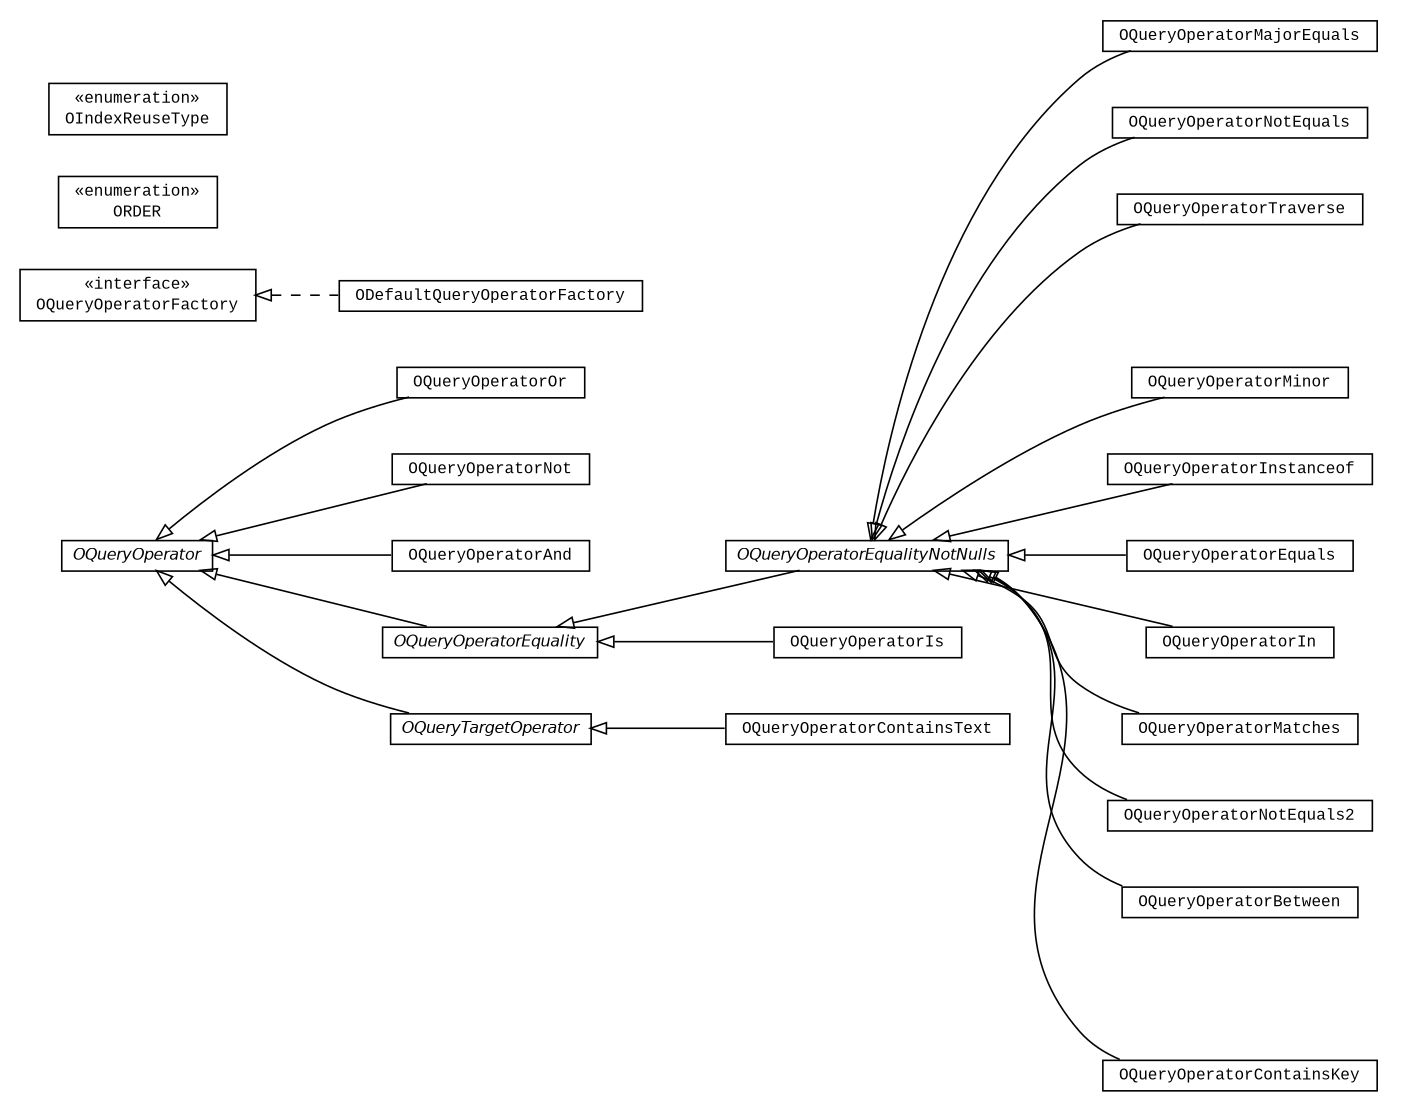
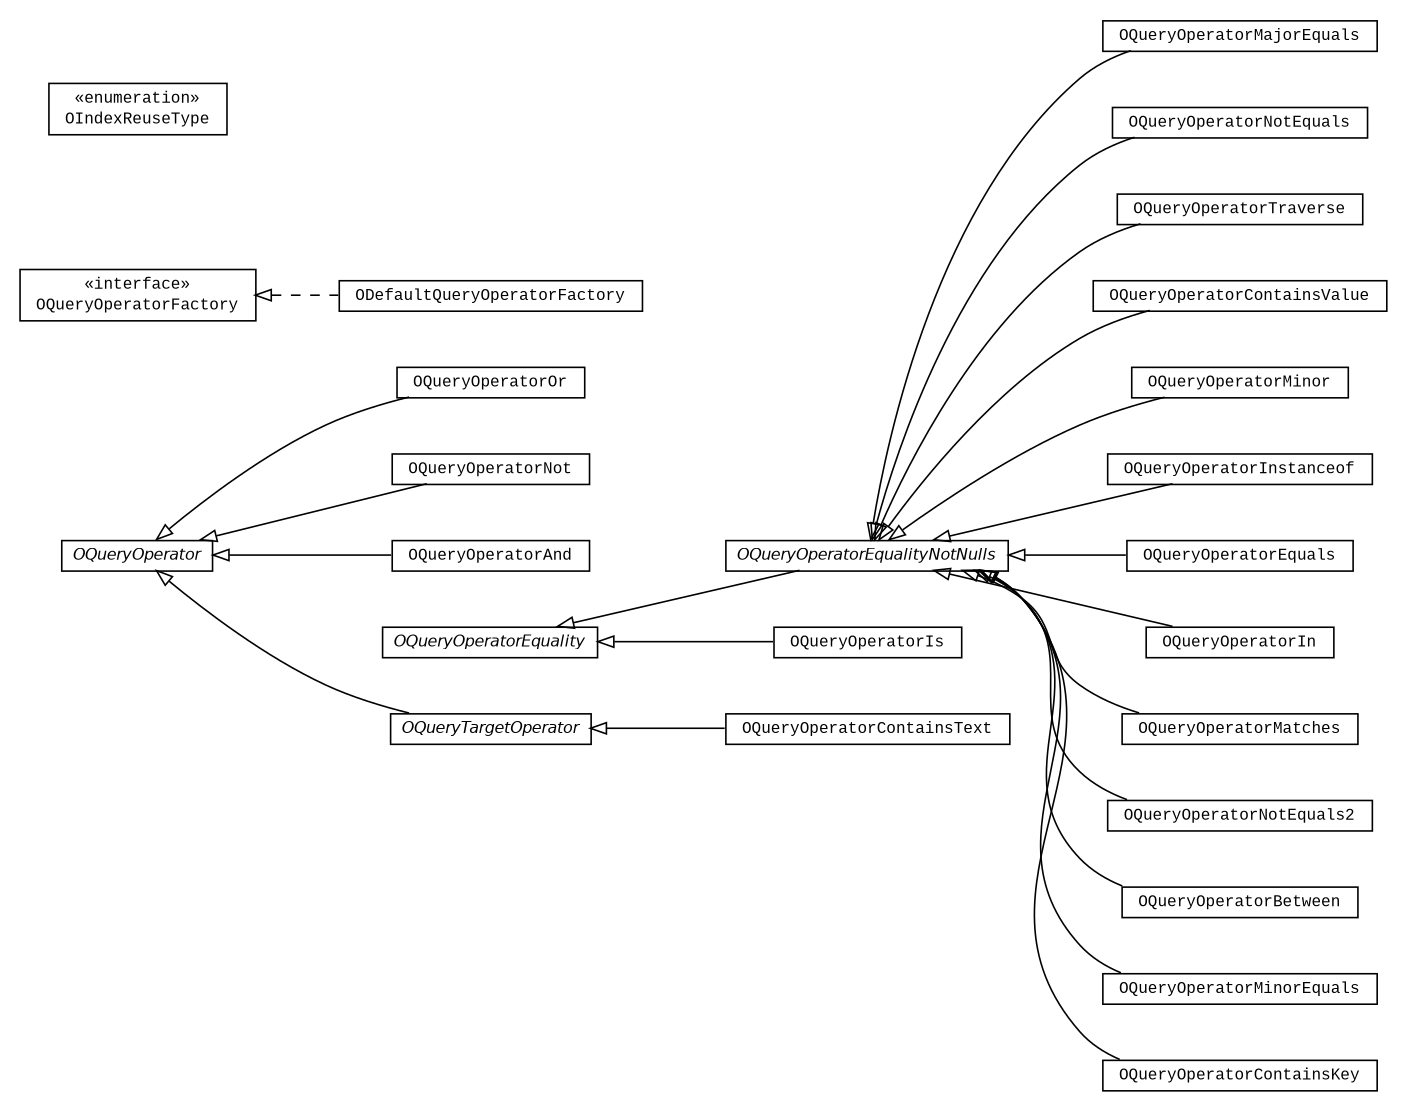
  digraph {
    fontname="Liberation Mono"
    nodesep=0.25
    rankdir=LR
    ranksep=0.5
    node [fontcolor=black fontname="Liberation Mono" fontsize=10.0 shape=plaintext]
    edge [arrowtail=empty dir=back fontname="Liberation Mono" fontsize=10 headport=p labelfontname=Helvetica labelfontsize=10 tailport=p]
    n1 [label=<<table title="com.orientechnologies.orient.core.sql.operator.OQueryOperatorMajorEquals" border="0" cellborder="1" cellspacing="0" cellpadding="2" port="p" href="./OQueryOperatorMajorEquals.html"> 		<tr><td><table border="0" cellspacing="0" cellpadding="1"> <tr><td align="center" balign="center"> OQueryOperatorMajorEquals </td></tr> 		</table></td></tr> 		</table>>]
    n2 [label=<<table title="com.orientechnologies.orient.core.sql.operator.OQueryOperatorEqualityNotNulls" border="0" cellborder="1" cellspacing="0" cellpadding="2" port="p" href="./OQueryOperatorEqualityNotNulls.html"> 		<tr><td><table border="0" cellspacing="0" cellpadding="1"> <tr><td align="center" balign="center"><font face="Helvetica-Oblique"> OQueryOperatorEqualityNotNulls </font></td></tr> 		</table></td></tr> 		</table>>]
    n3 [label=<<table title="com.orientechnologies.orient.core.sql.operator.OQueryOperatorNotEquals" border="0" cellborder="1" cellspacing="0" cellpadding="2" port="p" href="./OQueryOperatorNotEquals.html"> 		<tr><td><table border="0" cellspacing="0" cellpadding="1"> <tr><td align="center" balign="center"> OQueryOperatorNotEquals </td></tr> 		</table></td></tr> 		</table>>]
    n4 [label=<<table title="com.orientechnologies.orient.core.sql.operator.OQueryOperatorTraverse" border="0" cellborder="1" cellspacing="0" cellpadding="2" port="p" href="./OQueryOperatorTraverse.html"> 		<tr><td><table border="0" cellspacing="0" cellpadding="1"> <tr><td align="center" balign="center"> OQueryOperatorTraverse </td></tr> 		</table></td></tr> 		</table>>]
+   n5 [label=<<table title="com.orientechnologies.orient.core.sql.operator.OQueryOperatorContainsValue" border="0" cellborder="1" cellspacing="0" cellpadding="2" port="p" href="./OQueryOperatorContainsValue.html"> 		<tr><td><table border="0" cellspacing="0" cellpadding="1"> <tr><td align="center" balign="center"> OQueryOperatorContainsValue </td></tr> 		</table></td></tr> 		</table>>]
    n6 [label=<<table title="com.orientechnologies.orient.core.sql.operator.OQueryOperatorMinor" border="0" cellborder="1" cellspacing="0" cellpadding="2" port="p" href="./OQueryOperatorMinor.html"> 		<tr><td><table border="0" cellspacing="0" cellpadding="1"> <tr><td align="center" balign="center"> OQueryOperatorMinor </td></tr> 		</table></td></tr> 		</table>>]
    n7 [label=<<table title="com.orientechnologies.orient.core.sql.operator.OQueryOperatorInstanceof" border="0" cellborder="1" cellspacing="0" cellpadding="2" port="p" href="./OQueryOperatorInstanceof.html"> 		<tr><td><table border="0" cellspacing="0" cellpadding="1"> <tr><td align="center" balign="center"> OQueryOperatorInstanceof </td></tr> 		</table></td></tr> 		</table>>]
    n8 [label=<<table title="com.orientechnologies.orient.core.sql.operator.OQueryOperatorEquals" border="0" cellborder="1" cellspacing="0" cellpadding="2" port="p" href="./OQueryOperatorEquals.html"> 		<tr><td><table border="0" cellspacing="0" cellpadding="1"> <tr><td align="center" balign="center"> OQueryOperatorEquals </td></tr> 		</table></td></tr> 		</table>>]
    n9 [label=<<table title="com.orientechnologies.orient.core.sql.operator.OQueryOperatorIn" border="0" cellborder="1" cellspacing="0" cellpadding="2" port="p" href="./OQueryOperatorIn.html"> 		<tr><td><table border="0" cellspacing="0" cellpadding="1"> <tr><td align="center" balign="center"> OQueryOperatorIn </td></tr> 		</table></td></tr> 		</table>>]
    n10 [label=<<table title="com.orientechnologies.orient.core.sql.operator.OQueryOperatorMatches" border="0" cellborder="1" cellspacing="0" cellpadding="2" port="p" href="./OQueryOperatorMatches.html"> 		<tr><td><table border="0" cellspacing="0" cellpadding="1"> <tr><td align="center" balign="center"> OQueryOperatorMatches </td></tr> 		</table></td></tr> 		</table>>]
    n11 [label=<<table title="com.orientechnologies.orient.core.sql.operator.OQueryOperatorNotEquals2" border="0" cellborder="1" cellspacing="0" cellpadding="2" port="p" href="./OQueryOperatorNotEquals2.html"> 		<tr><td><table border="0" cellspacing="0" cellpadding="1"> <tr><td align="center" balign="center"> OQueryOperatorNotEquals2 </td></tr> 		</table></td></tr> 		</table>>]
    n12 [label=<<table title="com.orientechnologies.orient.core.sql.operator.OQueryOperatorBetween" border="0" cellborder="1" cellspacing="0" cellpadding="2" port="p" href="./OQueryOperatorBetween.html"> 		<tr><td><table border="0" cellspacing="0" cellpadding="1"> <tr><td align="center" balign="center"> OQueryOperatorBetween </td></tr> 		</table></td></tr> 		</table>>]
+   n13 [label=<<table title="com.orientechnologies.orient.core.sql.operator.OQueryOperatorMinorEquals" border="0" cellborder="1" cellspacing="0" cellpadding="2" port="p" href="./OQueryOperatorMinorEquals.html"> 		<tr><td><table border="0" cellspacing="0" cellpadding="1"> <tr><td align="center" balign="center"> OQueryOperatorMinorEquals </td></tr> 		</table></td></tr> 		</table>>]
    n14 [label=<<table title="com.orientechnologies.orient.core.sql.operator.OQueryOperatorContainsKey" border="0" cellborder="1" cellspacing="0" cellpadding="2" port="p" href="./OQueryOperatorContainsKey.html"> 		<tr><td><table border="0" cellspacing="0" cellpadding="1"> <tr><td align="center" balign="center"> OQueryOperatorContainsKey </td></tr> 		</table></td></tr> 		</table>>]
    n15 [label=<<table title="com.orientechnologies.orient.core.sql.operator.OQueryOperatorOr" border="0" cellborder="1" cellspacing="0" cellpadding="2" port="p" href="./OQueryOperatorOr.html"> 		<tr><td><table border="0" cellspacing="0" cellpadding="1"> <tr><td align="center" balign="center"> OQueryOperatorOr </td></tr> 		</table></td></tr> 		</table>>]
    n16 [label=<<table title="com.orientechnologies.orient.core.sql.operator.OQueryOperatorNot" border="0" cellborder="1" cellspacing="0" cellpadding="2" port="p" href="./OQueryOperatorNot.html"> 		<tr><td><table border="0" cellspacing="0" cellpadding="1"> <tr><td align="center" balign="center"> OQueryOperatorNot </td></tr> 		</table></td></tr> 		</table>>]
    n17 [label=<<table title="com.orientechnologies.orient.core.sql.operator.OQueryOperatorFactory" border="0" cellborder="1" cellspacing="0" cellpadding="2" port="p" href="./OQueryOperatorFactory.html"> 		<tr><td><table border="0" cellspacing="0" cellpadding="1"> <tr><td align="center" balign="center"> &#171;interface&#187; </td></tr> <tr><td align="center" balign="center"> OQueryOperatorFactory </td></tr> 		</table></td></tr> 		</table>>]
    n18 [label=<<table title="com.orientechnologies.orient.core.sql.operator.ODefaultQueryOperatorFactory" border="0" cellborder="1" cellspacing="0" cellpadding="2" port="p" href="./ODefaultQueryOperatorFactory.html"> 		<tr><td><table border="0" cellspacing="0" cellpadding="1"> <tr><td align="center" balign="center"> ODefaultQueryOperatorFactory </td></tr> 		</table></td></tr> 		</table>>]
    n19 [label=<<table title="com.orientechnologies.orient.core.sql.operator.OQueryOperatorAnd" border="0" cellborder="1" cellspacing="0" cellpadding="2" port="p" href="./OQueryOperatorAnd.html"> 		<tr><td><table border="0" cellspacing="0" cellpadding="1"> <tr><td align="center" balign="center"> OQueryOperatorAnd </td></tr> 		</table></td></tr> 		</table>>]
    n20 [label=<<table title="com.orientechnologies.orient.core.sql.operator.OQueryOperator" border="0" cellborder="1" cellspacing="0" cellpadding="2" port="p" href="./OQueryOperator.html"> 		<tr><td><table border="0" cellspacing="0" cellpadding="1"> <tr><td align="center" balign="center"><font face="Helvetica-Oblique"> OQueryOperator </font></td></tr> 		</table></td></tr> 		</table>>]
    n21 [label=<<table title="com.orientechnologies.orient.core.sql.operator.OQueryOperatorEquality" border="0" cellborder="1" cellspacing="0" cellpadding="2" port="p" href="./OQueryOperatorEquality.html"> 		<tr><td><table border="0" cellspacing="0" cellpadding="1"> <tr><td align="center" balign="center"><font face="Helvetica-Oblique"> OQueryOperatorEquality </font></td></tr> 		</table></td></tr> 		</table>>]
    n22 [label=<<table title="com.orientechnologies.orient.core.sql.operator.OQueryTargetOperator" border="0" cellborder="1" cellspacing="0" cellpadding="2" port="p" href="./OQueryTargetOperator.html"> 		<tr><td><table border="0" cellspacing="0" cellpadding="1"> <tr><td align="center" balign="center"><font face="Helvetica-Oblique"> OQueryTargetOperator </font></td></tr> 		</table></td></tr> 		</table>>]
    n23 [label=<<table title="com.orientechnologies.orient.core.sql.operator.OQueryOperatorIs" border="0" cellborder="1" cellspacing="0" cellpadding="2" port="p" href="./OQueryOperatorIs.html"> 		<tr><td><table border="0" cellspacing="0" cellpadding="1"> <tr><td align="center" balign="center"> OQueryOperatorIs </td></tr> 		</table></td></tr> 		</table>>]
    n24 [label=<<table title="com.orientechnologies.orient.core.sql.operator.OQueryOperatorContainsText" border="0" cellborder="1" cellspacing="0" cellpadding="2" port="p" href="./OQueryOperatorContainsText.html"> 		<tr><td><table border="0" cellspacing="0" cellpadding="1"> <tr><td align="center" balign="center"> OQueryOperatorContainsText </td></tr> 		</table></td></tr> 		</table>>]
-   n25 [label=<<table title="com.orientechnologies.orient.core.sql.operator.OQueryOperator.ORDER" border="0" cellborder="1" cellspacing="0" cellpadding="2" port="p" href="./OQueryOperator.ORDER.html"> 		<tr><td><table border="0" cellspacing="0" cellpadding="1"> <tr><td align="center" balign="center"> &#171;enumeration&#187; </td></tr> <tr><td align="center" balign="center"> ORDER </td></tr> 		</table></td></tr> 		</table>>]
    n26 [label=<<table title="com.orientechnologies.orient.core.sql.operator.OIndexReuseType" border="0" cellborder="1" cellspacing="0" cellpadding="2" port="p" href="./OIndexReuseType.html"> 		<tr><td><table border="0" cellspacing="0" cellpadding="1"> <tr><td align="center" balign="center"> &#171;enumeration&#187; </td></tr> <tr><td align="center" balign="center"> OIndexReuseType </td></tr> 		</table></td></tr> 		</table>>]
    n2 -> n1
    n2 -> n3
    n2 -> n4
+   n2 -> n5
    n2 -> n6
    n2 -> n7
    n2 -> n8
    n2 -> n9
    n2 -> n10
    n2 -> n11
    n2 -> n12
+   n2 -> n13
    n2 -> n14
    n17 -> n18 [style=dashed]
    n20 -> n15
    n20 -> n16
    n20 -> n19
-   n20 -> n21
    n20 -> n22
    n21 -> n2
    n21 -> n23
    n22 -> n24
  }
